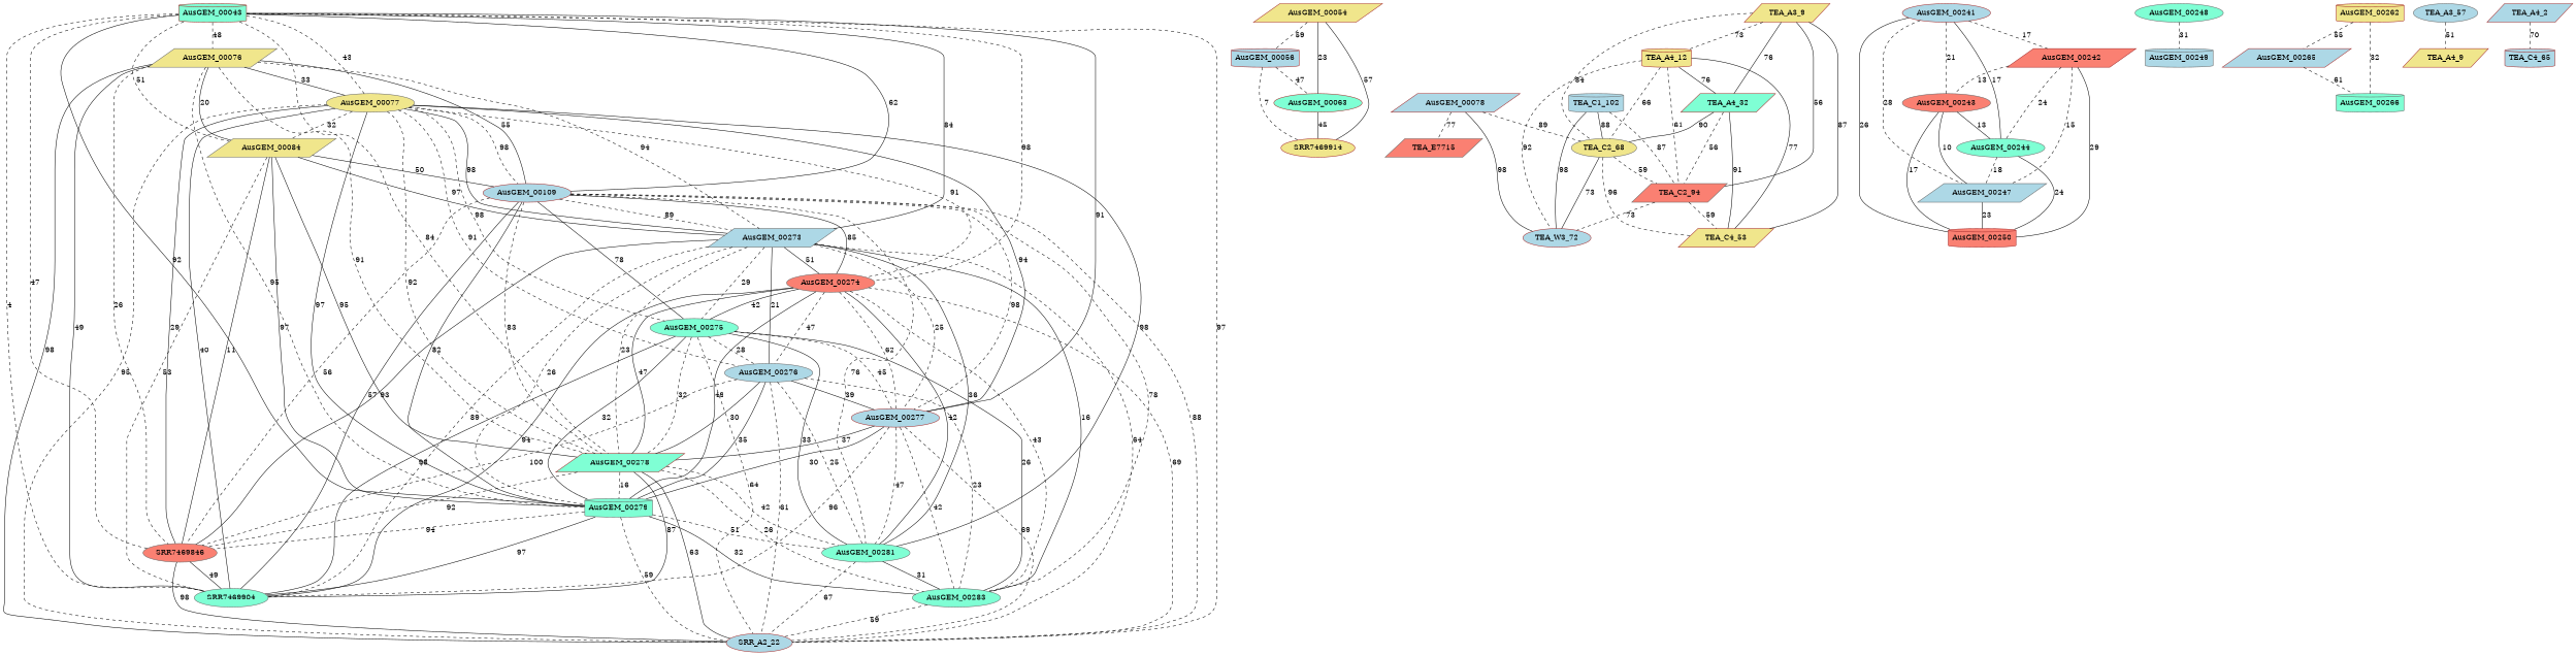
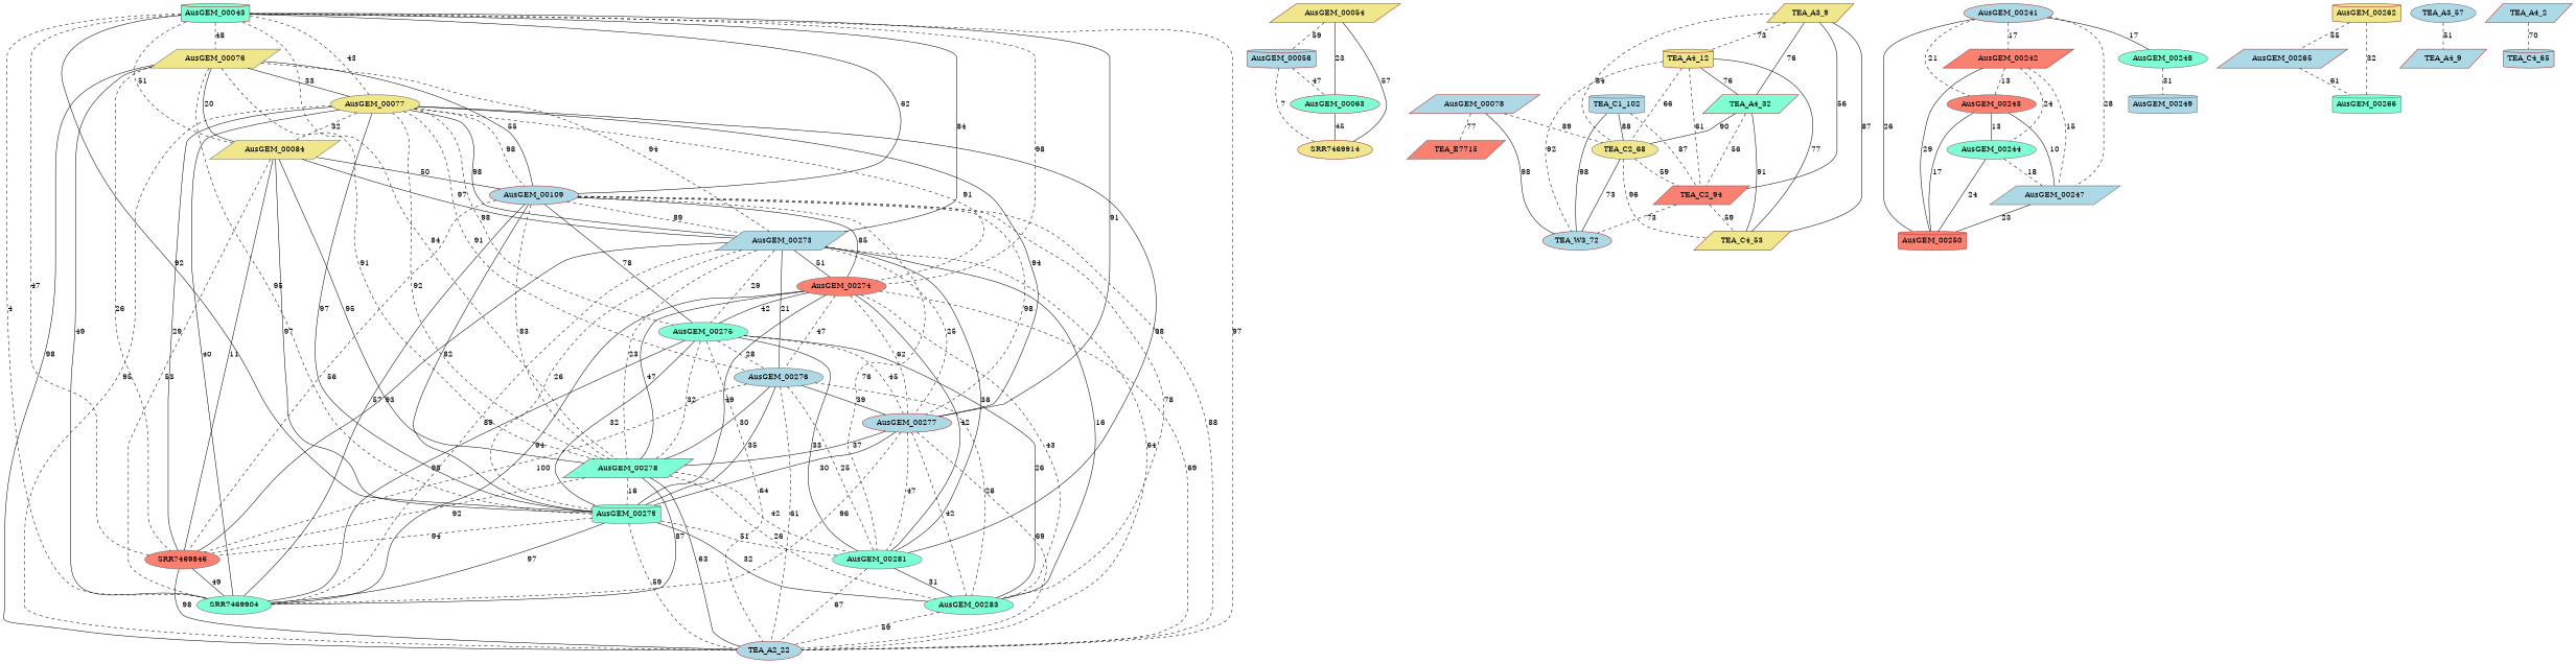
  graph {
    node [color=brown fillcolor=lightblue shape=ellipse style=filled]
    edge [style=dashed weight=1.06]
    AusGEM_00043 [fillcolor=aquamarine shape=cylinder]
    AusGEM_00076 [color=gray40 fillcolor=khaki shape=parallelogram]
    AusGEM_00077 [color=gray40 fillcolor=khaki]
    AusGEM_00084 [color=gray40 fillcolor=khaki shape=parallelogram]
    AusGEM_00109
    AusGEM_00273 [color=gray40 shape=parallelogram]
    AusGEM_00274 [color=gray40 fillcolor=salmon]
    AusGEM_00277
    AusGEM_00278 [fillcolor=aquamarine shape=parallelogram]
    AusGEM_00279 [color=gray40 fillcolor=aquamarine shape=cylinder]
    SRR7469846 [color=gray40 fillcolor=salmon]
    SRR7469904 [color=gray40 fillcolor=aquamarine]
-   TEA_A2_22 [label=SRR_A2_22]
+   TEA_A2_22
    AusGEM_00275 [color=gray40 fillcolor=aquamarine]
    AusGEM_00276 [color=gray40]
    AusGEM_00281 [color=gray40 fillcolor=aquamarine]
    AusGEM_00283 [color=gray40 fillcolor=aquamarine]
    AusGEM_00054 [fillcolor=khaki shape=parallelogram]
    AusGEM_00056 [shape=cylinder]
    AusGEM_00063 [fillcolor=aquamarine]
    SRR7469914 [fillcolor=khaki]
    AusGEM_00078 [shape=parallelogram]
    TEA_C2_68 [color=gray40 fillcolor=khaki]
    TEA_E7715 [color=gray40 fillcolor=salmon shape=parallelogram]
    TEA_W3_72
    TEA_C2_94 [color=gray40 fillcolor=salmon shape=parallelogram]
    TEA_C4_53 [fillcolor=khaki shape=parallelogram]
    AusGEM_00242 [fillcolor=salmon shape=parallelogram]
    AusGEM_00241
    AusGEM_00243 [color=gray40 fillcolor=salmon]
    AusGEM_00244 [color=gray40 fillcolor=aquamarine]
    AusGEM_00247 [color=gray40 shape=parallelogram]
    AusGEM_00250 [fillcolor=salmon shape=cylinder]
    AusGEM_00248 [color=gray40 fillcolor=aquamarine]
    AusGEM_00249 [color=gray40 shape=cylinder]
    AusGEM_00262 [fillcolor=khaki shape=cylinder]
    AusGEM_00265 [shape=parallelogram]
    AusGEM_00266 [color=gray40 fillcolor=aquamarine shape=cylinder]
    TEA_A3_57 [color=gray40]
-   TEA_A4_9 [fillcolor=khaki shape=parallelogram]
+   TEA_A4_9 [shape=parallelogram]
    TEA_A3_9 [fillcolor=khaki shape=parallelogram]
    TEA_A4_12 [fillcolor=khaki shape=cylinder]
    TEA_A4_32 [fillcolor=aquamarine shape=parallelogram]
    TEA_A4_2 [shape=parallelogram]
    TEA_C4_65 [shape=cylinder]
    TEA_C1_102 [color=gray40 shape=cylinder]
    AusGEM_00043 -- AusGEM_00076 [label=48 weight=2.56]
    AusGEM_00043 -- AusGEM_00077 [label=43 weight=2.71]
    AusGEM_00043 -- AusGEM_00084 [label=51 weight=2.47]
    AusGEM_00043 -- AusGEM_00109 [label=62 style=solid weight=2.14]
    AusGEM_00043 -- AusGEM_00273 [label=84 style=solid weight=1.48]
    AusGEM_00043 -- AusGEM_00274 [label=98]
    AusGEM_00043 -- AusGEM_00277 [label=91 style=solid weight=1.27]
    AusGEM_00043 -- AusGEM_00278 [label=84 weight=1.48]
    AusGEM_00043 -- AusGEM_00279 [label=92 style=solid weight=1.24]
    AusGEM_00043 -- SRR7469846 [label=47 weight=2.59]
    AusGEM_00043 -- SRR7469904 [label=4 weight=3.88]
    AusGEM_00043 -- TEA_A2_22 [label=97 weight=1.09]
    AusGEM_00076 -- AusGEM_00077 [label=33 style=solid weight=3.01]
    AusGEM_00076 -- AusGEM_00084 [label=20 style=solid weight=3.4]
    AusGEM_00076 -- AusGEM_00109 [label=55 style=solid weight=2.35]
    AusGEM_00076 -- AusGEM_00273 [label=94 weight=1.18]
    AusGEM_00076 -- AusGEM_00278 [label=91 weight=1.27]
    AusGEM_00076 -- AusGEM_00279 [label=95 weight=1.15]
    AusGEM_00076 -- SRR7469846 [label=26 weight=3.22]
    AusGEM_00076 -- SRR7469904 [label=49 style=solid weight=2.53]
    AusGEM_00076 -- TEA_A2_22 [label=98 style=solid]
    AusGEM_00077 -- AusGEM_00084 [label=32 weight=3.04]
    AusGEM_00077 -- AusGEM_00109 [label=98 weight=2.5]
    AusGEM_00077 -- AusGEM_00273 [label=98 style=solid]
    AusGEM_00077 -- AusGEM_00274 [label=91 weight=1.27]
    AusGEM_00077 -- AusGEM_00277 [label=94 style=solid weight=1.18]
    AusGEM_00077 -- AusGEM_00278 [label=92 weight=1.24]
    AusGEM_00077 -- AusGEM_00279 [label=97 style=solid weight=1.09]
    AusGEM_00077 -- SRR7469846 [label=29 style=solid weight=3.13]
    AusGEM_00077 -- SRR7469904 [label=40 style=solid weight=2.8]
    AusGEM_00077 -- TEA_A2_22 [label=95 weight=1.15]
    AusGEM_00077 -- AusGEM_00275 [label=98]
    AusGEM_00077 -- AusGEM_00276 [label=91 weight=1.27]
    AusGEM_00077 -- AusGEM_00281 [label=98 style=solid]
    AusGEM_00084 -- AusGEM_00109 [label=50 style=solid weight=2.5]
    AusGEM_00084 -- AusGEM_00273 [label=97 style=solid weight=1.09]
    AusGEM_00084 -- AusGEM_00278 [label=95 style=solid weight=1.15]
    AusGEM_00084 -- AusGEM_00279 [label=97 style=solid weight=1.09]
    AusGEM_00084 -- SRR7469846 [label=11 style=solid weight=3.67]
    AusGEM_00084 -- SRR7469904 [label=53 weight=2.41]
    AusGEM_00109 -- AusGEM_00273 [label=89 weight=1.33]
    AusGEM_00109 -- AusGEM_00274 [label=85 style=solid weight=1.45]
    AusGEM_00109 -- AusGEM_00277 [label=98]
    AusGEM_00109 -- AusGEM_00278 [label=83 weight=1.51]
    AusGEM_00109 -- AusGEM_00279 [label=82 style=solid weight=1.54]
    AusGEM_00109 -- SRR7469846 [label=56 weight=2.32]
    AusGEM_00109 -- SRR7469904 [label=57 style=solid weight=2.29]
    AusGEM_00109 -- TEA_A2_22 [label=88 weight=1.36]
    AusGEM_00109 -- AusGEM_00275 [label=78 style=solid weight=1.66]
    AusGEM_00109 -- AusGEM_00281 [label=76 weight=1.72]
    AusGEM_00109 -- AusGEM_00283 [label=78 weight=1.66]
    AusGEM_00273 -- AusGEM_00274 [label=51 style=solid weight=2.47]
    AusGEM_00273 -- AusGEM_00277 [label=25 weight=3.25]
    AusGEM_00273 -- AusGEM_00278 [label=23 weight=3.31]
    AusGEM_00273 -- AusGEM_00279 [label=26 weight=3.22]
    AusGEM_00273 -- SRR7469846 [label=93 style=solid weight=1.21]
    AusGEM_00273 -- SRR7469904 [label=89 weight=1.33]
    AusGEM_00273 -- TEA_A2_22 [label=64 weight=2.08]
    AusGEM_00273 -- AusGEM_00275 [label=29 weight=3.13]
    AusGEM_00273 -- AusGEM_00276 [label=21 style=solid weight=3.37]
    AusGEM_00273 -- AusGEM_00281 [label=36 style=solid weight=2.92]
    AusGEM_00273 -- AusGEM_00283 [label=16 style=solid weight=3.52]
    AusGEM_00274 -- AusGEM_00277 [label=62 weight=2.14]
    AusGEM_00274 -- AusGEM_00278 [label=47 style=solid weight=2.59]
    AusGEM_00274 -- AusGEM_00279 [label=49 style=solid weight=2.53]
    AusGEM_00274 -- SRR7469904 [label=94 style=solid weight=1.18]
    AusGEM_00274 -- TEA_A2_22 [label=69 weight=1.93]
    AusGEM_00274 -- AusGEM_00275 [label=42 style=solid weight=2.74]
    AusGEM_00274 -- AusGEM_00276 [label=47 weight=2.59]
    AusGEM_00274 -- AusGEM_00281 [label=42 style=solid weight=2.74]
    AusGEM_00274 -- AusGEM_00283 [label=43 weight=2.71]
    AusGEM_00277 -- AusGEM_00278 [label=37 style=solid weight=2.89]
    AusGEM_00277 -- AusGEM_00279 [label=30 style=solid weight=3.1]
    AusGEM_00277 -- SRR7469904 [label=96 weight=1.12]
    AusGEM_00277 -- TEA_A2_22 [label=69 weight=1.93]
    AusGEM_00277 -- AusGEM_00281 [label=47 weight=2.59]
    AusGEM_00277 -- AusGEM_00283 [label=42 weight=2.74]
    AusGEM_00278 -- AusGEM_00279 [label=16 weight=3.52]
    AusGEM_00278 -- SRR7469846 [label=92 weight=1.24]
    AusGEM_00278 -- SRR7469904 [label=87 style=solid weight=1.39]
    AusGEM_00278 -- TEA_A2_22 [label=63 style=solid weight=2.11]
    AusGEM_00278 -- AusGEM_00281 [label=42 weight=2.74]
    AusGEM_00278 -- AusGEM_00283 [label=26 weight=3.22]
    AusGEM_00279 -- SRR7469846 [label=94 weight=1.18]
    AusGEM_00279 -- SRR7469904 [label=97 style=solid weight=1.09]
    AusGEM_00279 -- TEA_A2_22 [label=59 weight=2.23]
    AusGEM_00279 -- AusGEM_00281 [label=51 weight=2.47]
    AusGEM_00279 -- AusGEM_00283 [label=32 style=solid weight=3.04]
    SRR7469846 -- SRR7469904 [label=49 style=solid weight=2.53]
    SRR7469846 -- TEA_A2_22 [label=98 style=solid]
    AusGEM_00275 -- AusGEM_00277 [label=45 weight=2.65]
    AusGEM_00275 -- AusGEM_00278 [label=32 weight=3.04]
    AusGEM_00275 -- AusGEM_00279 [label=32 style=solid weight=3.04]
    AusGEM_00275 -- SRR7469904 [label=98 style=solid]
    AusGEM_00275 -- TEA_A2_22 [label=64 weight=2.08]
    AusGEM_00275 -- AusGEM_00276 [label=28 weight=3.16]
    AusGEM_00275 -- AusGEM_00281 [label=33 style=solid weight=3.01]
    AusGEM_00275 -- AusGEM_00283 [label=26 style=solid weight=3.22]
    AusGEM_00276 -- AusGEM_00277 [label=39 style=solid weight=2.83]
    AusGEM_00276 -- AusGEM_00278 [label=30 style=solid weight=3.1]
    AusGEM_00276 -- AusGEM_00279 [label=35 style=solid weight=2.95]
    AusGEM_00276 -- SRR7469846 [label=100 weight=1]
    AusGEM_00276 -- TEA_A2_22 [label=61 weight=2.17]
    AusGEM_00276 -- AusGEM_00281 [label=25 weight=3.25]
-   AusGEM_00276 -- AusGEM_00283 [label=23 weight=3.31]
+   AusGEM_00276 -- AusGEM_00283 [label=26 weight=3.31]
    AusGEM_00281 -- TEA_A2_22 [label=67 weight=1.99]
    AusGEM_00281 -- AusGEM_00283 [label=31 style=solid weight=3.07]
    AusGEM_00283 -- TEA_A2_22 [label=59 weight=2.23]
    AusGEM_00054 -- AusGEM_00056 [label=59 weight=2.23]
    AusGEM_00054 -- AusGEM_00063 [label=23 style=solid weight=3.31]
    AusGEM_00054 -- SRR7469914 [label=57 style=solid weight=2.29]
    AusGEM_00056 -- AusGEM_00063 [label=47 weight=2.59]
    AusGEM_00056 -- SRR7469914 [label=7 weight=3.79]
    AusGEM_00063 -- SRR7469914 [label=45 style=solid weight=2.65]
    AusGEM_00078 -- TEA_C2_68 [label=89 weight=1.33]
    AusGEM_00078 -- TEA_E7715 [label=77 weight=1.69]
    AusGEM_00078 -- TEA_W3_72 [label=98 style=solid]
    TEA_C2_68 -- TEA_W3_72 [label=73 style=solid weight=1.81]
    TEA_C2_68 -- TEA_C2_94 [label=59 weight=2.23]
    TEA_C2_68 -- TEA_C4_53 [label=96 weight=1.12]
    TEA_C2_94 -- TEA_W3_72 [label=73 weight=1.81]
    TEA_C2_94 -- TEA_C4_53 [label=59 weight=2.23]
    AusGEM_00242 -- AusGEM_00243 [label=13 weight=3.61]
    AusGEM_00242 -- AusGEM_00244 [label=24 weight=3.28]
    AusGEM_00242 -- AusGEM_00247 [label=15 weight=3.55]
    AusGEM_00242 -- AusGEM_00250 [label=29 style=solid weight=3.13]
    AusGEM_00241 -- AusGEM_00242 [label=17 weight=3.49]
    AusGEM_00241 -- AusGEM_00243 [label=21 weight=3.37]
-   AusGEM_00241 -- AusGEM_00244 [label=17 style=solid weight=3.49]
+   AusGEM_00241 -- AusGEM_00248 [label=17 style=solid weight=3.49]
    AusGEM_00241 -- AusGEM_00247 [label=28 weight=3.16]
    AusGEM_00241 -- AusGEM_00250 [label=26 style=solid weight=3.22]
    AusGEM_00243 -- AusGEM_00244 [label=13 style=solid weight=3.61]
    AusGEM_00243 -- AusGEM_00247 [label=10 style=solid weight=3.7]
    AusGEM_00243 -- AusGEM_00250 [label=17 style=solid weight=3.49]
    AusGEM_00244 -- AusGEM_00247 [label=18 weight=3.46]
    AusGEM_00244 -- AusGEM_00250 [label=24 style=solid weight=3.28]
    AusGEM_00247 -- AusGEM_00250 [label=23 style=solid weight=3.31]
    AusGEM_00248 -- AusGEM_00249 [label=31 weight=3.07]
    AusGEM_00262 -- AusGEM_00265 [label=55 weight=2.35]
    AusGEM_00262 -- AusGEM_00266 [label=32 weight=3.04]
    AusGEM_00265 -- AusGEM_00266 [label=61 weight=2.17]
    TEA_A3_57 -- TEA_A4_9 [label=51 weight=2.47]
    TEA_A3_9 -- TEA_C2_68 [label=84 weight=1.48]
    TEA_A3_9 -- TEA_C2_94 [label=56 style=solid weight=2.32]
    TEA_A3_9 -- TEA_C4_53 [label=87 style=solid weight=1.39]
    TEA_A3_9 -- TEA_A4_12 [label=73 weight=1.81]
    TEA_A3_9 -- TEA_A4_32 [label=76 style=solid weight=1.72]
    TEA_A4_12 -- TEA_C2_68 [label=66 weight=2.02]
    TEA_A4_12 -- TEA_W3_72 [label=92 weight=1.24]
    TEA_A4_12 -- TEA_C2_94 [label=61 weight=2.17]
    TEA_A4_12 -- TEA_C4_53 [label=77 style=solid weight=1.69]
    TEA_A4_12 -- TEA_A4_32 [label=76 style=solid weight=1.72]
    TEA_A4_32 -- TEA_C2_68 [label=90 style=solid weight=1.3]
    TEA_A4_32 -- TEA_C2_94 [label=56 weight=2.32]
    TEA_A4_32 -- TEA_C4_53 [label=91 style=solid weight=1.27]
    TEA_A4_2 -- TEA_C4_65 [label=70 weight=1.9]
    TEA_C1_102 -- TEA_C2_68 [label=88 style=solid weight=1.36]
    TEA_C1_102 -- TEA_W3_72 [label=98 style=solid]
    TEA_C1_102 -- TEA_C2_94 [label=87 weight=1.39]
  }
